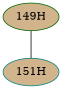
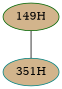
  graph {
    node [fillcolor=tan style="radial,filled"]
    "149H" [color=darkgreen]
-   "151H" [color=teal]
+   "151H" [color=teal label="351H"]
    "149H" -- "151H" [penwidth=1]
  }
